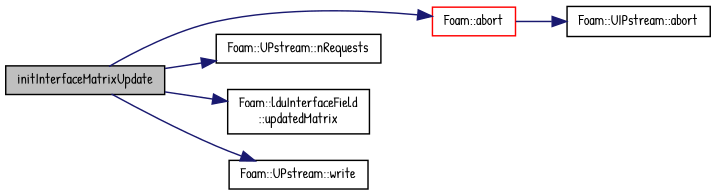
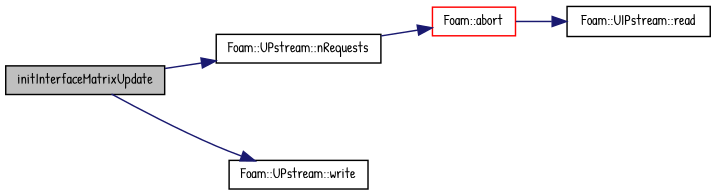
  digraph {
    fontname="Patrick Hand"
    rankdir=LR
    node [color=black fontname="Patrick Hand" fontsize=10 shape=record]
    edge [color=midnightblue fontname="Patrick Hand" fontsize=10 labelfontname=Helvetica labelfontsize=10 style=solid]
    n1 [fillcolor=grey75 fontcolor=black height=0.2 label=initInterfaceMatrixUpdate style=filled width=0.4]
    n2 [color=red height=0.2 label="Foam::abort" width=0.4]
    n3 [height=0.2 label="Foam::UPstream::nRequests" width=0.4]
-   n4 [height=0.2 label="Foam::lduInterfaceField\l::updatedMatrix" width=0.4]
    n5 [height=0.2 label="Foam::UPstream::write" width=0.4]
-   n6 [height=0.2 label="Foam::UIPstream::abort" width=0.4]
-   n1 -> n2
+   n6 [height=0.2 label="Foam::UIPstream::read" width=0.4]
+   n3 -> n2
    n1 -> n3
-   n1 -> n4
    n1 -> n5
    n2 -> n6
  }
